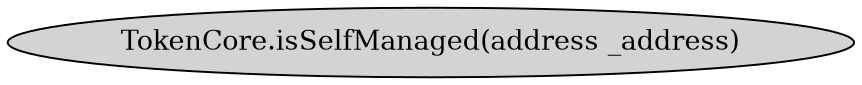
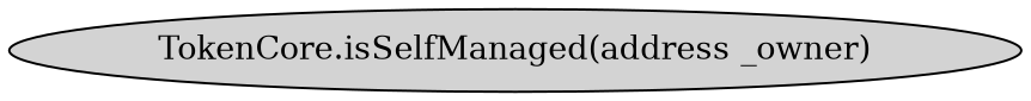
  digraph {
    rankdir=LR
-   "TokenCore.isSelfManaged(address _owner)" [height=0.5 width=5.0437 style=filled fillcolor=lightgrey label="TokenCore.isSelfManaged(address _address)"]
+   "TokenCore.isSelfManaged(address _owner)" [height=0.5 width=5.0437 style=filled fillcolor=lightgrey]
  }
